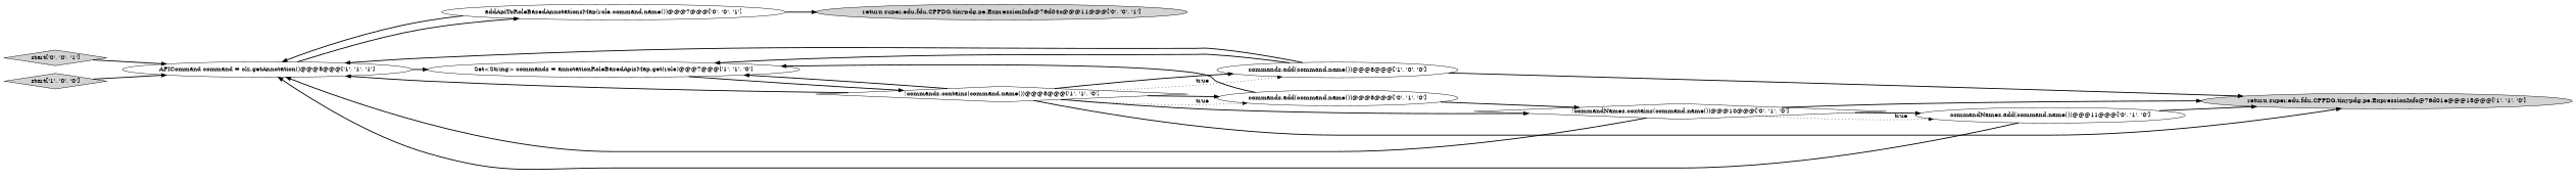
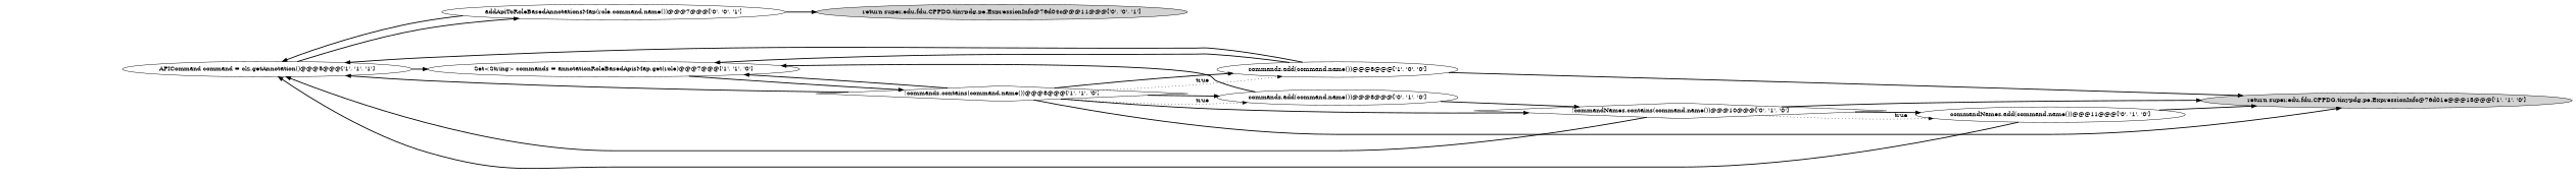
  digraph {
    rankdir=LR
    node [fillcolor=white shape=ellipse style=filled]
    edge [style=bold]
    n1 [label="APICommand command = clz.getAnnotation()@@@5@@@['1', '1', '1']"]
    n2 [label="addApiToRoleBasedAnnotationsMap(role,command.name())@@@7@@@['0', '0', '1']"]
    n3 [label="Set<String> commands = annotationRoleBasedApisMap.get(role)@@@7@@@['1', '1', '0']"]
    n4 [fillcolor=lightgray label="return super.edu.fdu.CPPDG.tinypdg.pe.ExpressionInfo@76d04c@@@11@@@['0', '0', '1']"]
    n5 [label="!commands.contains(command.name())@@@8@@@['1', '1', '0']" shape=diamond]
-   n6 [fillcolor=lightgray label="start['0', '0', '1']" shape=diamond]
    n7 [label="commands.add(command.name())@@@8@@@['0', '1', '0']"]
    n8 [label="!commandNames.contains(command.name())@@@10@@@['0', '1', '0']" shape=diamond]
    n9 [fillcolor=lightgray label="return super.edu.fdu.CPPDG.tinypdg.pe.ExpressionInfo@76d01e@@@15@@@['1', '1', '0']"]
    n10 [label="commandNames.add(command.name())@@@11@@@['0', '1', '0']"]
    n11 [label="commands.add(command.name())@@@8@@@['1', '0', '0']"]
-   n12 [fillcolor=lightgray label="start['1', '0', '0']" shape=diamond]
    n1 -> n2
    n1 -> n3
    n2 -> n1
    n2 -> n4
    n3 -> n5
    n5 -> n1
    n5 -> n3
    n5 -> n7
    n5 -> n7 [label=true style=dotted]
    n5 -> n8
    n5 -> n9
    n5 -> n11
    n5 -> n11 [label=true style=dotted]
-   n6 -> n1
    n7 -> n3
    n7 -> n8
    n8 -> n1
    n8 -> n9
    n8 -> n10 [label=true style=dotted]
    n8 -> n10
    n10 -> n1
    n10 -> n9
    n11 -> n1
    n11 -> n3
    n11 -> n9
-   n12 -> n1
  }
